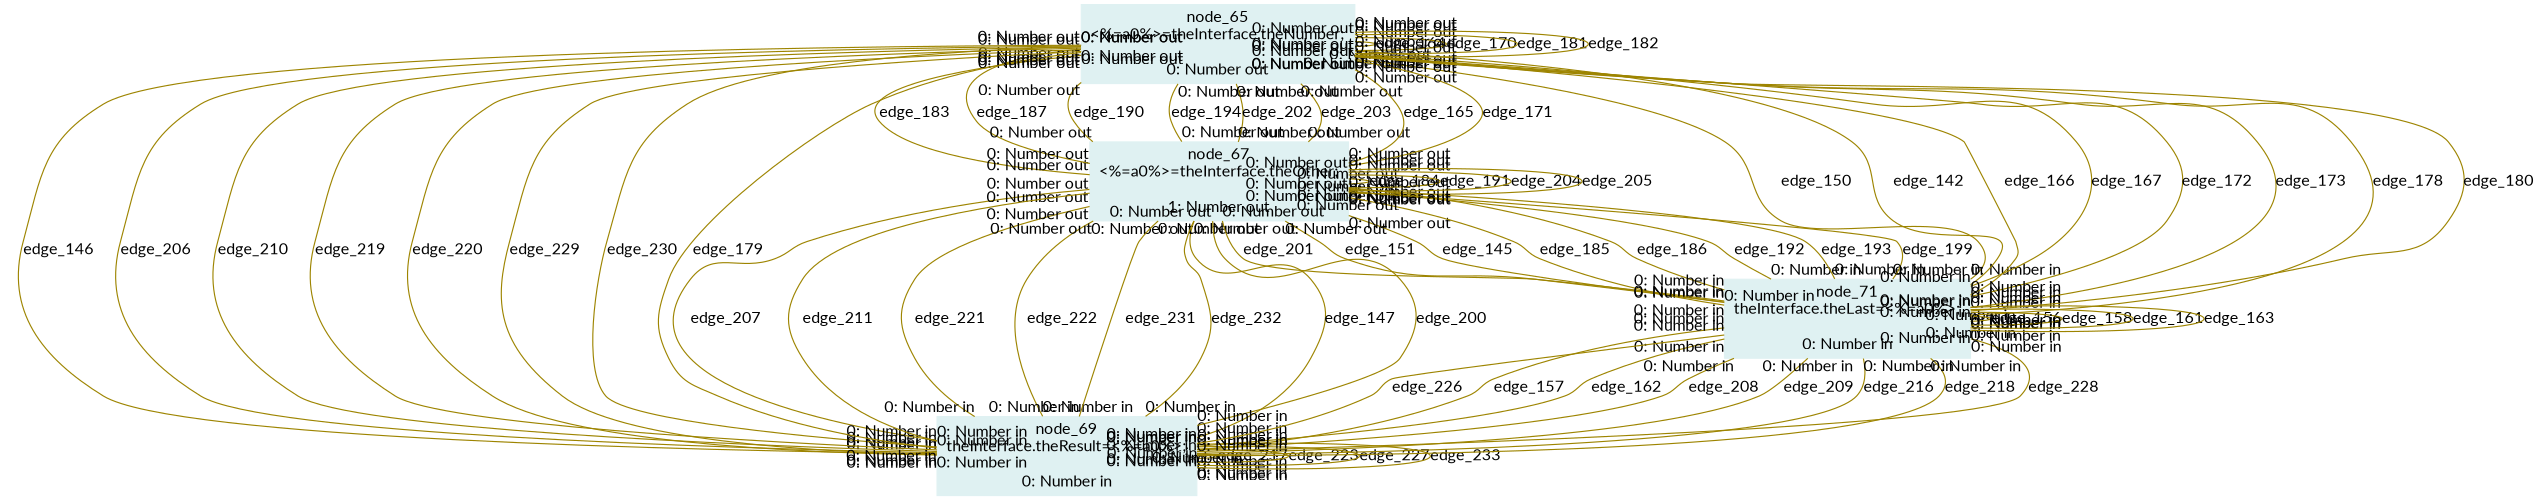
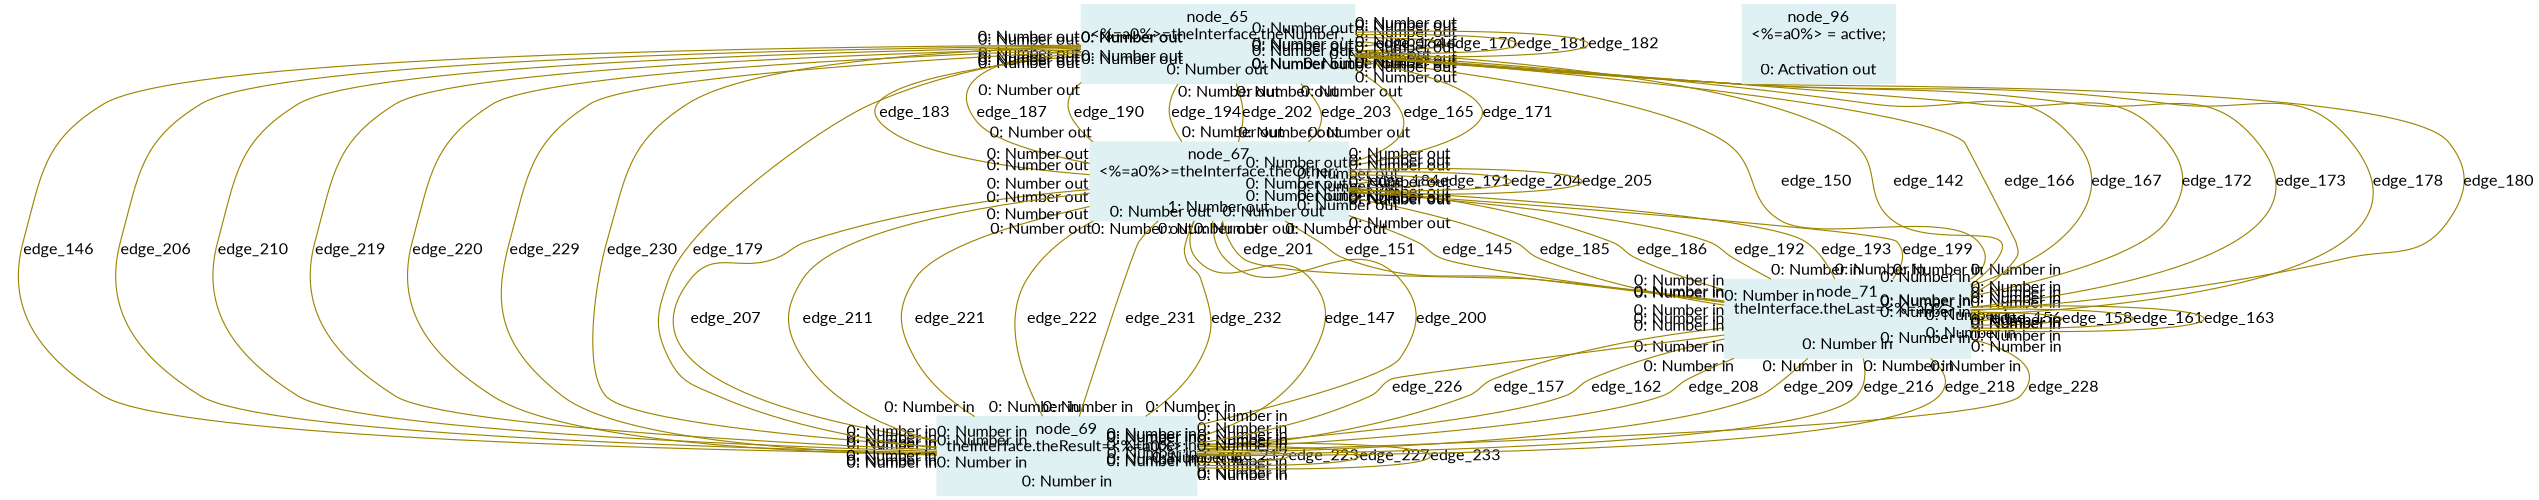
  digraph {
    fontname=Lato
    node [color="#dff1f2" fontname=Lato shape=box style=filled]
    edge [arrowHead=none arrowsize=1 color="#9d8400" dir=none fontname=Lato headlabel="0: Number out" taillabel="0: Number out"]
    n1 [label="node_65\n<%=a0%>=theInterface.theNumber;\n\n0: Number out"]
    n2 [label="node_67\n<%=a0%>=theInterface.theOther;\n\n1: Number out"]
    n3 [label="node_69\ntheInterface.theResult=<%=a0%>;\n\n0: Number in"]
    n4 [label="node_71\ntheInterface.theLast=<%=a0%>;\n\n0: Number in"]
+   n5 [label="node_96\n<%=a0%> = active;\n\n0: Activation out"]
    n1 -> n1 [label=edge_164]
    n1 -> n1 [label=edge_170]
    n1 -> n1 [label=edge_181]
    n1 -> n1 [label=edge_182]
    n1 -> n2 [label=edge_183]
    n1 -> n2 [label=edge_187]
    n1 -> n2 [label=edge_190]
    n1 -> n2 [label=edge_194]
    n1 -> n2 [label=edge_202]
    n1 -> n2 [label=edge_203]
    n1 -> n3 [headlabel="0: Number in" label=edge_146]
    n1 -> n3 [headlabel="0: Number in" label=edge_206]
    n1 -> n3 [headlabel="0: Number in" label=edge_210]
    n1 -> n3 [headlabel="0: Number in" label=edge_219]
    n1 -> n3 [headlabel="0: Number in" label=edge_220]
    n1 -> n3 [headlabel="0: Number in" label=edge_229]
    n1 -> n3 [headlabel="0: Number in" label=edge_230]
    n1 -> n4 [headlabel="0: Number in" label=edge_150]
    n2 -> n1 [label=edge_165]
    n2 -> n1 [label=edge_171]
    n2 -> n2 [label=edge_184]
    n2 -> n2 [label=edge_191]
    n2 -> n2 [label=edge_204]
    n2 -> n2 [label=edge_205]
    n2 -> n3 [headlabel="0: Number in" label=edge_147]
    n2 -> n3 [headlabel="0: Number in" label=edge_207]
    n2 -> n3 [headlabel="0: Number in" label=edge_211]
    n2 -> n3 [headlabel="0: Number in" label=edge_221]
    n2 -> n3 [headlabel="0: Number in" label=edge_222]
    n2 -> n3 [headlabel="0: Number in" label=edge_231]
    n2 -> n3 [headlabel="0: Number in" label=edge_232]
    n2 -> n4 [headlabel="0: Number in" label=edge_151]
    n3 -> n1 [label=edge_179 taillabel="0: Number in"]
    n3 -> n2 [label=edge_200 taillabel="0: Number in"]
    n3 -> n3 [headlabel="0: Number in" label=edge_217 taillabel="0: Number in"]
    n3 -> n3 [headlabel="0: Number in" label=edge_223 taillabel="0: Number in"]
    n3 -> n3 [headlabel="0: Number in" label=edge_227 taillabel="0: Number in"]
    n3 -> n3 [headlabel="0: Number in" label=edge_233 taillabel="0: Number in"]
    n3 -> n4 [headlabel="0: Number in" label=edge_157 taillabel="0: Number in"]
    n3 -> n4 [headlabel="0: Number in" label=edge_162 taillabel="0: Number in"]
    n4 -> n1 [label=edge_142 taillabel="0: Number in"]
    n4 -> n1 [label=edge_166 taillabel="0: Number in"]
    n4 -> n1 [label=edge_167 taillabel="0: Number in"]
    n4 -> n1 [label=edge_172 taillabel="0: Number in"]
    n4 -> n1 [label=edge_173 taillabel="0: Number in"]
    n4 -> n1 [label=edge_178 taillabel="0: Number in"]
    n4 -> n1 [label=edge_180 taillabel="0: Number in"]
    n4 -> n2 [label=edge_145 taillabel="0: Number in"]
    n4 -> n2 [label=edge_185 taillabel="0: Number in"]
    n4 -> n2 [label=edge_186 taillabel="0: Number in"]
    n4 -> n2 [label=edge_192 taillabel="0: Number in"]
    n4 -> n2 [label=edge_193 taillabel="0: Number in"]
    n4 -> n2 [label=edge_199 taillabel="0: Number in"]
    n4 -> n2 [label=edge_201 taillabel="0: Number in"]
    n4 -> n3 [headlabel="0: Number in" label=edge_208 taillabel="0: Number in"]
    n4 -> n3 [headlabel="0: Number in" label=edge_209 taillabel="0: Number in"]
    n4 -> n3 [headlabel="0: Number in" label=edge_216 taillabel="0: Number in"]
    n4 -> n3 [headlabel="0: Number in" label=edge_218 taillabel="0: Number in"]
    n4 -> n3 [headlabel="0: Number in" label=edge_226 taillabel="0: Number in"]
    n4 -> n3 [headlabel="0: Number in" label=edge_228 taillabel="0: Number in"]
    n4 -> n4 [headlabel="0: Number in" label=edge_156 taillabel="0: Number in"]
    n4 -> n4 [headlabel="0: Number in" label=edge_158 taillabel="0: Number in"]
    n4 -> n4 [headlabel="0: Number in" label=edge_161 taillabel="0: Number in"]
    n4 -> n4 [headlabel="0: Number in" label=edge_163 taillabel="0: Number in"]
  }
